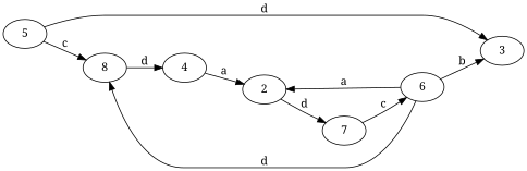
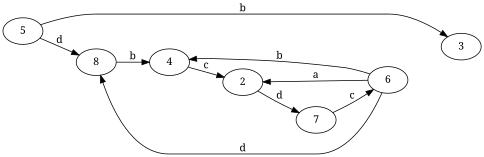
  strict digraph {
    fontname="Noto Serif"
    rankdir=LR
    node [fontname="Noto Serif"]
    edge [fontname="Noto Serif"]
    5
    3
    8
    6
    2
    4
    7
-   5 -> 3 [label=d]
-   5 -> 8 [label=c]
-   8 -> 4 [label=d]
+   5 -> 3 [label=b]
+   5 -> 8 [label=d]
+   8 -> 4 [label=b]
    6 -> 8 [label=d]
    6 -> 2 [label=a]
-   6 -> 3 [label=b]
+   6 -> 4 [label=b]
    2 -> 7 [label=d]
-   4 -> 2 [label=a]
+   4 -> 2 [label=c]
    7 -> 6 [label=c]
  }
